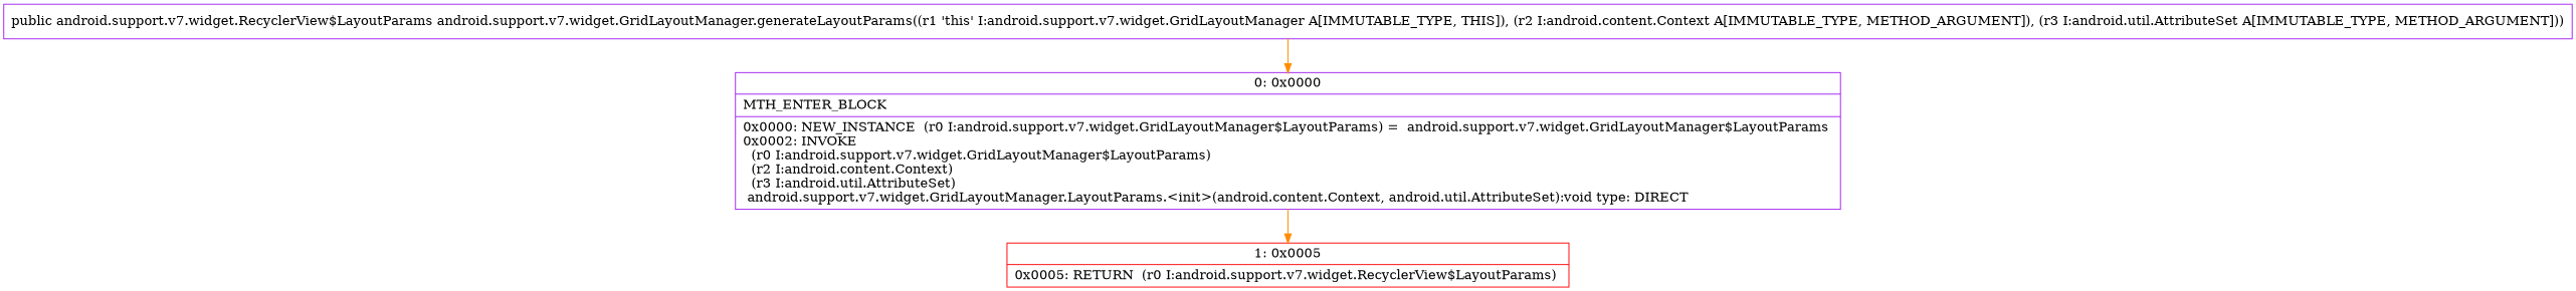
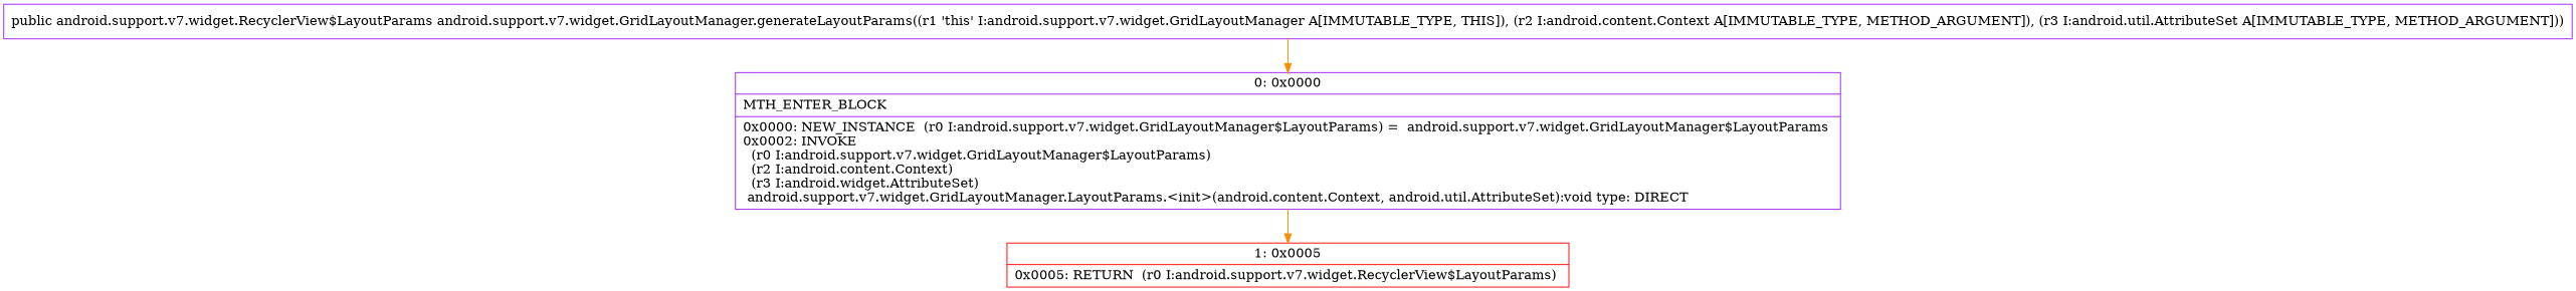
  digraph {
    node [shape=record color=purple]
    edge [color=darkorange]
-   n1 [label="{0\:\ 0x0000|MTH_ENTER_BLOCK\l|0x0000: NEW_INSTANCE  (r0 I:android.support.v7.widget.GridLayoutManager$LayoutParams) =  android.support.v7.widget.GridLayoutManager$LayoutParams \l0x0002: INVOKE  \l  (r0 I:android.support.v7.widget.GridLayoutManager$LayoutParams)\l  (r2 I:android.content.Context)\l  (r3 I:android.util.AttributeSet)\l android.support.v7.widget.GridLayoutManager.LayoutParams.\<init\>(android.content.Context, android.util.AttributeSet):void type: DIRECT \l}"]
+   n1 [label="{0\:\ 0x0000|MTH_ENTER_BLOCK\l|0x0000: NEW_INSTANCE  (r0 I:android.support.v7.widget.GridLayoutManager$LayoutParams) =  android.support.v7.widget.GridLayoutManager$LayoutParams \l0x0002: INVOKE  \l  (r0 I:android.support.v7.widget.GridLayoutManager$LayoutParams)\l  (r2 I:android.content.Context)\l  (r3 I:android.widget.AttributeSet)\l android.support.v7.widget.GridLayoutManager.LayoutParams.\<init\>(android.content.Context, android.util.AttributeSet):void type: DIRECT \l}"]
    n2 [label="{1\:\ 0x0005|0x0005: RETURN  (r0 I:android.support.v7.widget.RecyclerView$LayoutParams) \l}" color=red]
    n3 [label="{public android.support.v7.widget.RecyclerView$LayoutParams android.support.v7.widget.GridLayoutManager.generateLayoutParams((r1 'this' I:android.support.v7.widget.GridLayoutManager A[IMMUTABLE_TYPE, THIS]), (r2 I:android.content.Context A[IMMUTABLE_TYPE, METHOD_ARGUMENT]), (r3 I:android.util.AttributeSet A[IMMUTABLE_TYPE, METHOD_ARGUMENT])) }"]
    n1 -> n2
    n3 -> n1
  }
